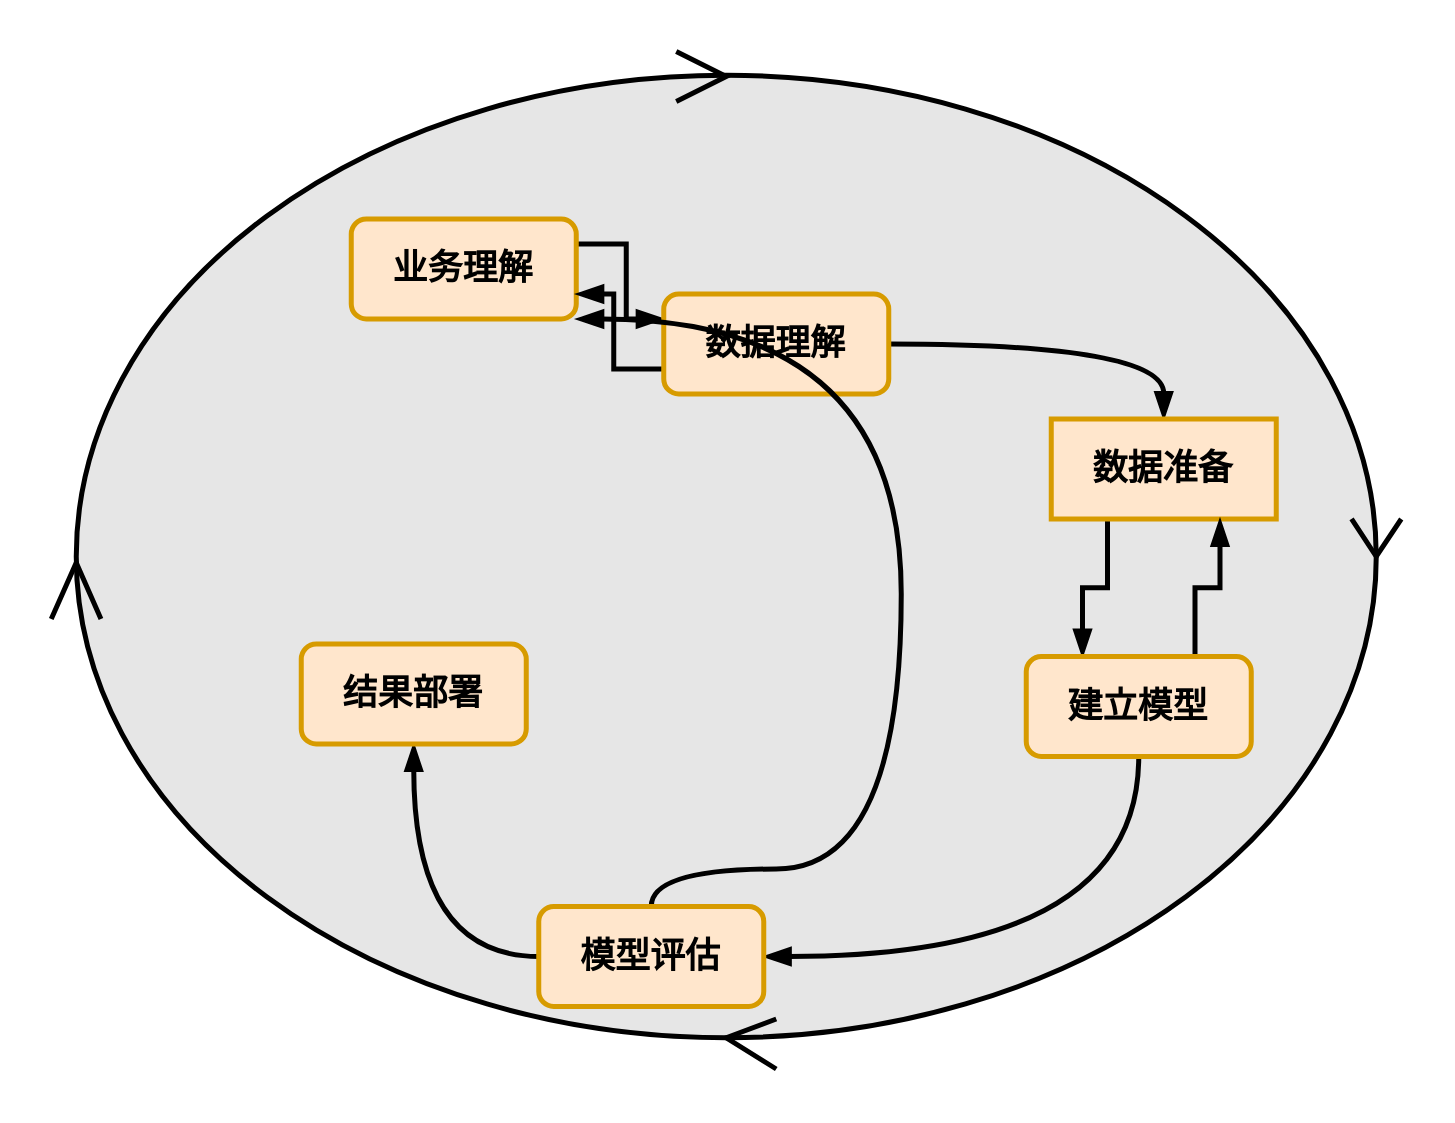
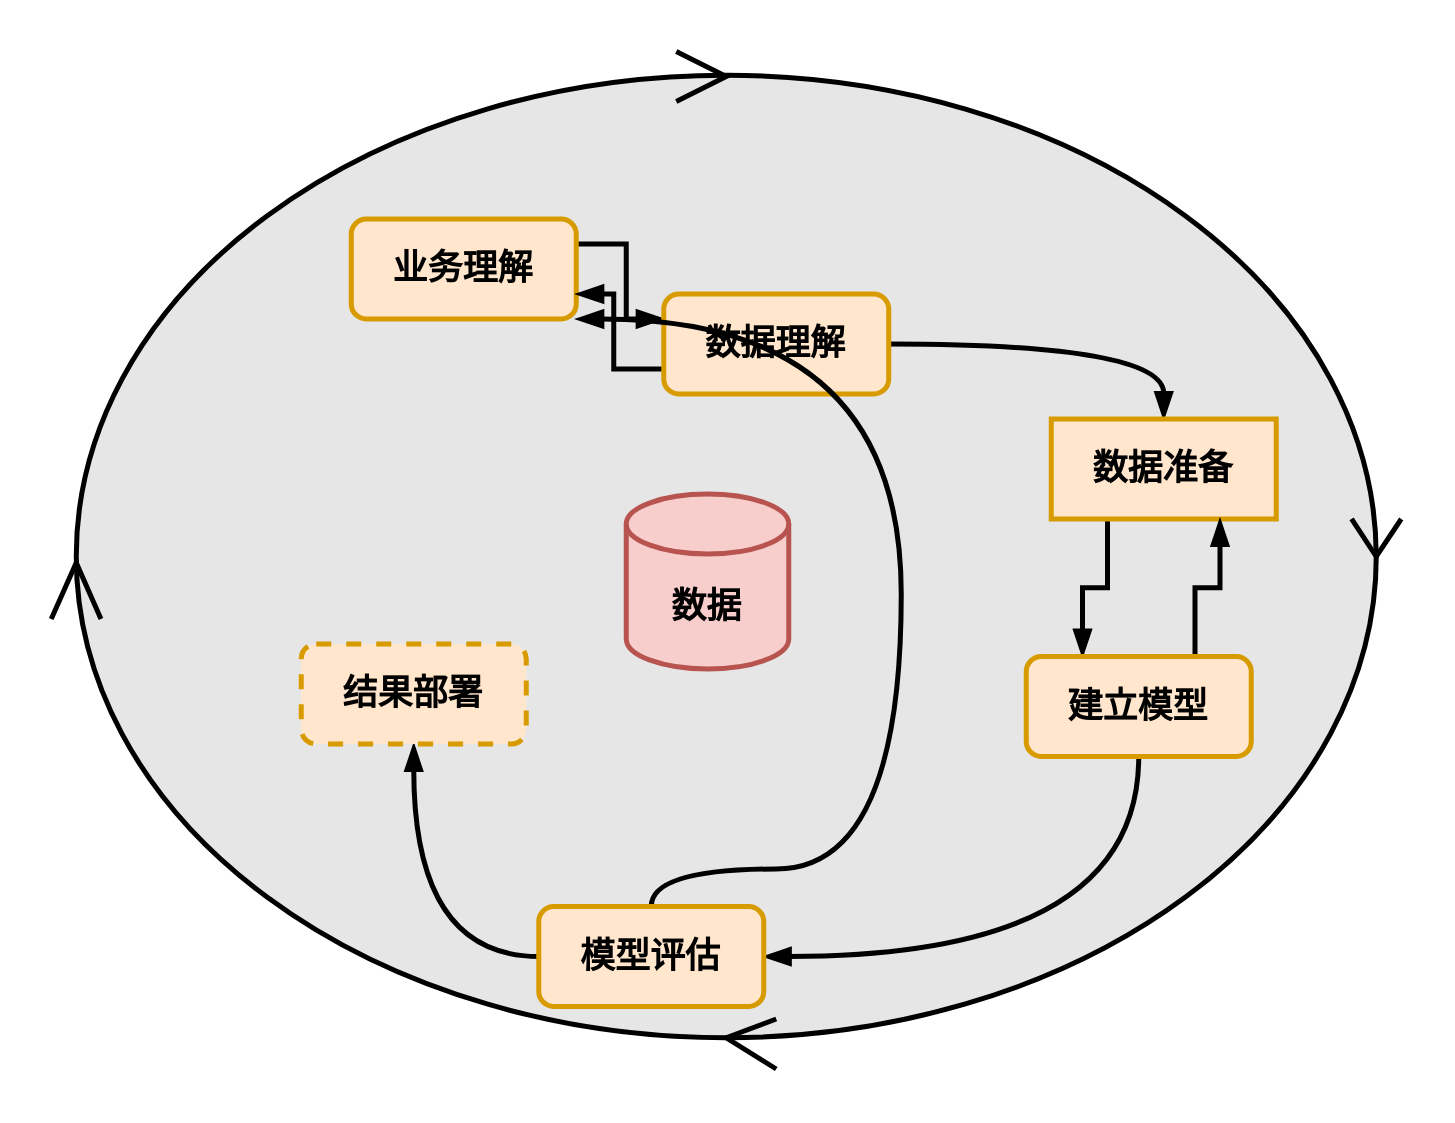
  <mxCell id="0" />
  <mxCell id="1" parent="0" />
  <mxCell id="2" value="" style="ellipse;whiteSpace=wrap;html=1;fontFamily=Helvetica;fontSize=11;fontColor=default;fillColor=#E6E6E6;strokeWidth=2;" parent="1" vertex="1"><mxGeometry x="30" y="29.5" width="520" height="385" as="geometry" /></mxCell>
  <mxCell id="3" style="edgeStyle=orthogonalEdgeStyle;rounded=0;orthogonalLoop=1;jettySize=auto;html=1;exitX=1;exitY=0.25;exitDx=0;exitDy=0;entryX=0;entryY=0.25;entryDx=0;entryDy=0;strokeWidth=2;endArrow=blockThin;endFill=1;" parent="1" source="4" target="7" edge="1"><mxGeometry relative="1" as="geometry" /></mxCell>
  <mxCell id="4" value="&lt;b style=&quot;font-size: 14px;&quot;&gt;业务理解&lt;/b&gt;" style="rounded=1;whiteSpace=wrap;html=1;fontSize=14;strokeWidth=2;fillColor=#ffe6cc;strokeColor=#d79b00;" parent="1" vertex="1"><mxGeometry x="140" y="87" width="90" height="40" as="geometry" /></mxCell>
  <mxCell id="5" style="edgeStyle=orthogonalEdgeStyle;shape=connector;rounded=0;orthogonalLoop=1;jettySize=auto;html=1;exitX=0;exitY=0.75;exitDx=0;exitDy=0;entryX=1;entryY=0.75;entryDx=0;entryDy=0;labelBackgroundColor=default;strokeColor=default;strokeWidth=2;fontFamily=Helvetica;fontSize=11;fontColor=default;endArrow=blockThin;endFill=1;" parent="1" source="7" target="4" edge="1"><mxGeometry relative="1" as="geometry" /></mxCell>
  <mxCell id="6" style="edgeStyle=orthogonalEdgeStyle;shape=connector;rounded=0;orthogonalLoop=1;jettySize=auto;html=1;exitX=1;exitY=0.5;exitDx=0;exitDy=0;entryX=0.5;entryY=0;entryDx=0;entryDy=0;labelBackgroundColor=default;strokeColor=default;strokeWidth=2;fontFamily=Helvetica;fontSize=11;fontColor=default;endArrow=blockThin;endFill=1;curved=1;" parent="1" source="7" target="9" edge="1"><mxGeometry relative="1" as="geometry" /></mxCell>
  <mxCell id="7" value="&lt;b style=&quot;font-size: 14px;&quot;&gt;数据理解&lt;/b&gt;" style="rounded=1;whiteSpace=wrap;html=1;fontSize=14;strokeWidth=2;fillColor=#ffe6cc;strokeColor=#d79b00;" parent="1" vertex="1"><mxGeometry x="265" y="117" width="90" height="40" as="geometry" /></mxCell>
  <mxCell id="8" style="edgeStyle=orthogonalEdgeStyle;shape=connector;rounded=0;orthogonalLoop=1;jettySize=auto;html=1;exitX=0.25;exitY=1;exitDx=0;exitDy=0;entryX=0.25;entryY=0;entryDx=0;entryDy=0;labelBackgroundColor=default;strokeColor=default;strokeWidth=2;fontFamily=Helvetica;fontSize=11;fontColor=default;endArrow=blockThin;endFill=1;" parent="1" source="9" target="12" edge="1"><mxGeometry relative="1" as="geometry" /></mxCell>
  <mxCell id="9" value="&lt;b style=&quot;font-size: 14px;&quot;&gt;数据准备&lt;/b&gt;" style="whiteSpace=wrap;html=1;fontSize=14;strokeWidth=2;fillColor=#ffe6cc;strokeColor=#d79b00;rounded=0;" parent="1" vertex="1"><mxGeometry x="420" y="167" width="90" height="40" as="geometry" /></mxCell>
  <mxCell id="10" style="edgeStyle=orthogonalEdgeStyle;shape=connector;rounded=0;orthogonalLoop=1;jettySize=auto;html=1;exitX=0.75;exitY=0;exitDx=0;exitDy=0;entryX=0.75;entryY=1;entryDx=0;entryDy=0;labelBackgroundColor=default;strokeColor=default;strokeWidth=2;fontFamily=Helvetica;fontSize=11;fontColor=default;endArrow=blockThin;endFill=1;" parent="1" source="12" target="9" edge="1"><mxGeometry relative="1" as="geometry" /></mxCell>
  <mxCell id="11" style="edgeStyle=orthogonalEdgeStyle;shape=connector;rounded=0;orthogonalLoop=1;jettySize=auto;html=1;exitX=0.5;exitY=1;exitDx=0;exitDy=0;entryX=1;entryY=0.5;entryDx=0;entryDy=0;labelBackgroundColor=default;strokeColor=default;strokeWidth=2;fontFamily=Helvetica;fontSize=11;fontColor=default;endArrow=blockThin;endFill=1;curved=1;" parent="1" source="12" target="16" edge="1"><mxGeometry relative="1" as="geometry"><mxPoint x="320" y="377" as="targetPoint" /></mxGeometry></mxCell>
  <mxCell id="12" value="&lt;b style=&quot;font-size: 14px;&quot;&gt;建立模型&lt;/b&gt;" style="rounded=1;whiteSpace=wrap;html=1;fontSize=14;strokeWidth=2;fillColor=#ffe6cc;strokeColor=#d79b00;" parent="1" vertex="1"><mxGeometry x="410" y="262" width="90" height="40" as="geometry" /></mxCell>
  <mxCell id="13" style="edgeStyle=orthogonalEdgeStyle;shape=connector;rounded=0;orthogonalLoop=1;jettySize=auto;html=1;exitX=0;exitY=0.5;exitDx=0;exitDy=0;entryX=0.5;entryY=1;entryDx=0;entryDy=0;labelBackgroundColor=default;strokeColor=default;strokeWidth=2;fontFamily=Helvetica;fontSize=11;fontColor=default;endArrow=blockThin;endFill=1;curved=1;" parent="1" source="16" target="14" edge="1"><mxGeometry relative="1" as="geometry"><mxPoint x="230" y="377" as="sourcePoint" /><mxPoint x="155" y="297" as="targetPoint" /></mxGeometry></mxCell>
- <mxCell id="14" value="&lt;b style=&quot;font-size: 14px;&quot;&gt;结果部署&lt;/b&gt;" style="rounded=1;whiteSpace=wrap;html=1;fontSize=14;strokeWidth=2;fillColor=#ffe6cc;strokeColor=#d79b00;" parent="1" vertex="1"><mxGeometry x="120" y="257" width="90" height="40" as="geometry" /></mxCell>
+ <mxCell id="14" value="&lt;b style=&quot;font-size: 14px;&quot;&gt;结果部署&lt;/b&gt;" style="rounded=1;whiteSpace=wrap;html=1;fontSize=14;strokeWidth=2;fillColor=#ffe6cc;strokeColor=#d79b00;dashed=1;" parent="1" vertex="1"><mxGeometry x="120" y="257" width="90" height="40" as="geometry" /></mxCell>
  <mxCell id="15" style="edgeStyle=orthogonalEdgeStyle;shape=connector;rounded=0;orthogonalLoop=1;jettySize=auto;html=1;exitX=0.5;exitY=0;exitDx=0;exitDy=0;entryX=1;entryY=1;entryDx=0;entryDy=0;labelBackgroundColor=default;strokeColor=default;strokeWidth=2;fontFamily=Helvetica;fontSize=11;fontColor=default;endArrow=blockThin;endFill=1;curved=1;" parent="1" source="16" target="4" edge="1"><mxGeometry relative="1" as="geometry"><Array as="points"><mxPoint x="360" y="347" /><mxPoint x="360" y="127" /></Array></mxGeometry></mxCell>
  <mxCell id="16" value="&lt;b style=&quot;font-size: 14px;&quot;&gt;模型评估&lt;/b&gt;" style="rounded=1;whiteSpace=wrap;html=1;fontSize=14;strokeWidth=2;fillColor=#ffe6cc;strokeColor=#d79b00;" parent="1" vertex="1"><mxGeometry x="215" y="362" width="90" height="40" as="geometry" /></mxCell>
  <mxCell id="17" value="" style="endArrow=none;html=1;rounded=0;labelBackgroundColor=default;strokeColor=default;strokeWidth=2;fontFamily=Helvetica;fontSize=11;fontColor=default;shape=connector;" parent="1" edge="1"><mxGeometry width="50" height="50" relative="1" as="geometry"><mxPoint x="270" y="40" as="sourcePoint" /><mxPoint x="270" y="20" as="targetPoint" /><Array as="points"><mxPoint x="290" y="30" /></Array></mxGeometry></mxCell>
  <mxCell id="18" value="" style="endArrow=none;html=1;rounded=0;labelBackgroundColor=default;strokeColor=default;strokeWidth=2;fontFamily=Helvetica;fontSize=11;fontColor=default;shape=connector;exitX=0.981;exitY=0.461;exitDx=0;exitDy=0;exitPerimeter=0;" parent="1" source="2" edge="1"><mxGeometry width="50" height="50" relative="1" as="geometry"><mxPoint x="530" y="232" as="sourcePoint" /><mxPoint x="560" y="207" as="targetPoint" /><Array as="points"><mxPoint x="550" y="222" /></Array></mxGeometry></mxCell>
  <mxCell id="19" value="" style="endArrow=none;html=1;rounded=0;labelBackgroundColor=default;strokeColor=default;strokeWidth=2;fontFamily=Helvetica;fontSize=11;fontColor=default;shape=connector;" parent="1" edge="1"><mxGeometry width="50" height="50" relative="1" as="geometry"><mxPoint x="310" y="407" as="sourcePoint" /><mxPoint x="310" y="427" as="targetPoint" /><Array as="points"><mxPoint x="290" y="414.5" /></Array></mxGeometry></mxCell>
  <mxCell id="20" value="" style="endArrow=none;html=1;rounded=0;labelBackgroundColor=default;strokeColor=default;strokeWidth=2;fontFamily=Helvetica;fontSize=11;fontColor=default;shape=connector;exitX=0.019;exitY=0.565;exitDx=0;exitDy=0;exitPerimeter=0;" parent="1" source="2" edge="1"><mxGeometry width="50" height="50" relative="1" as="geometry"><mxPoint x="50" y="217" as="sourcePoint" /><mxPoint x="20" y="247" as="targetPoint" /><Array as="points"><mxPoint x="30" y="224.5" /></Array></mxGeometry></mxCell>
+ <mxCell id="21" value="&lt;b&gt;&lt;font style=&quot;font-size: 14px;&quot;&gt;数据&lt;/font&gt;&lt;/b&gt;" style="shape=cylinder3;whiteSpace=wrap;html=1;boundedLbl=1;backgroundOutline=1;size=12.0;fontFamily=Helvetica;fontSize=11;strokeWidth=2;fillColor=#f8cecc;strokeColor=#b85450;" parent="1" vertex="1"><mxGeometry x="250" y="197" width="65" height="70" as="geometry" /></mxCell>
